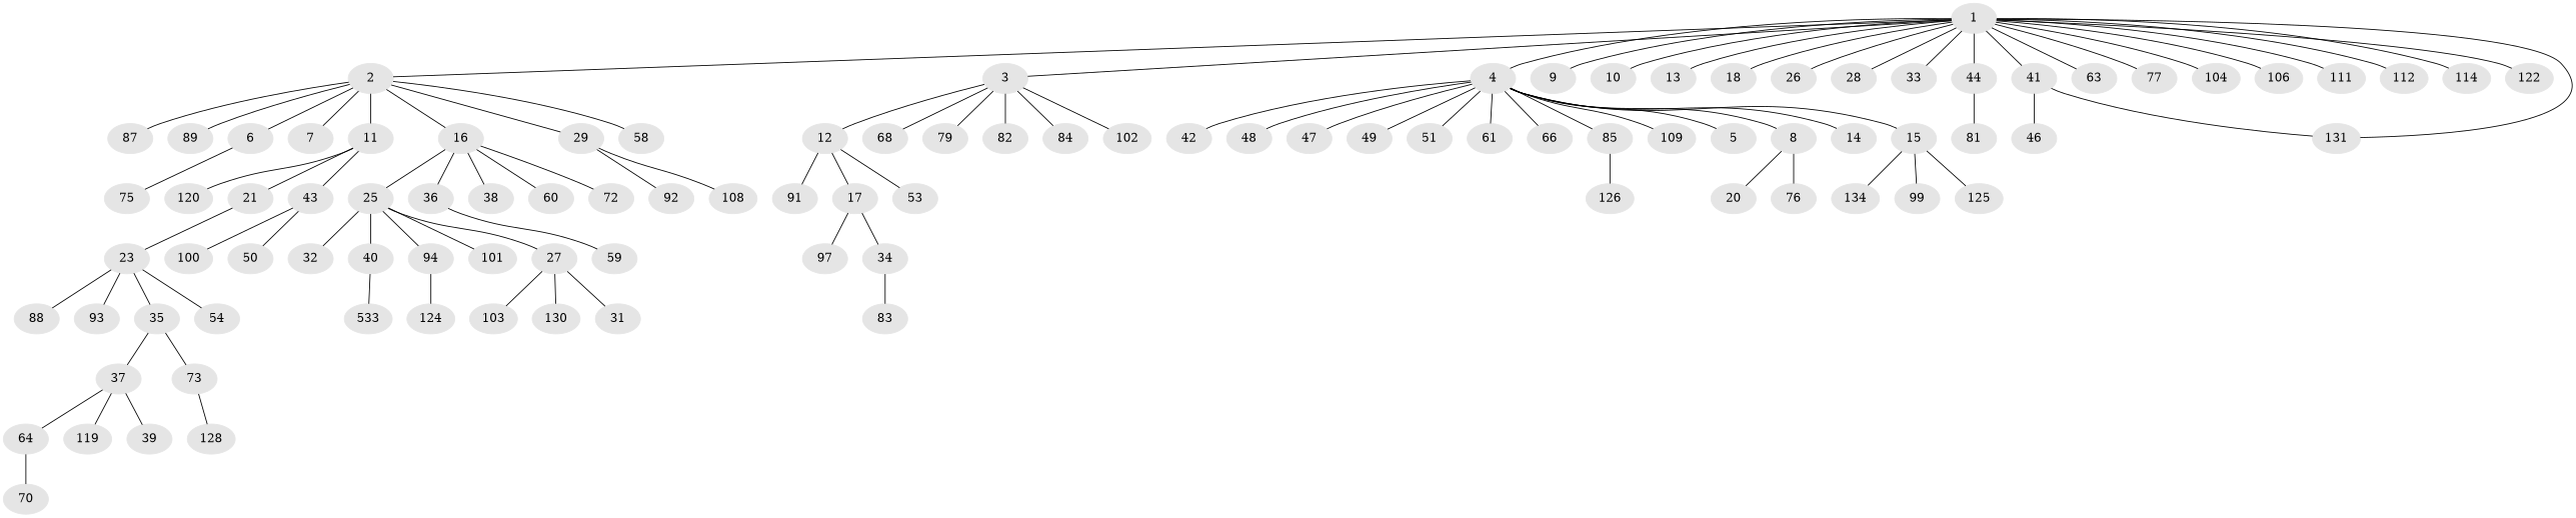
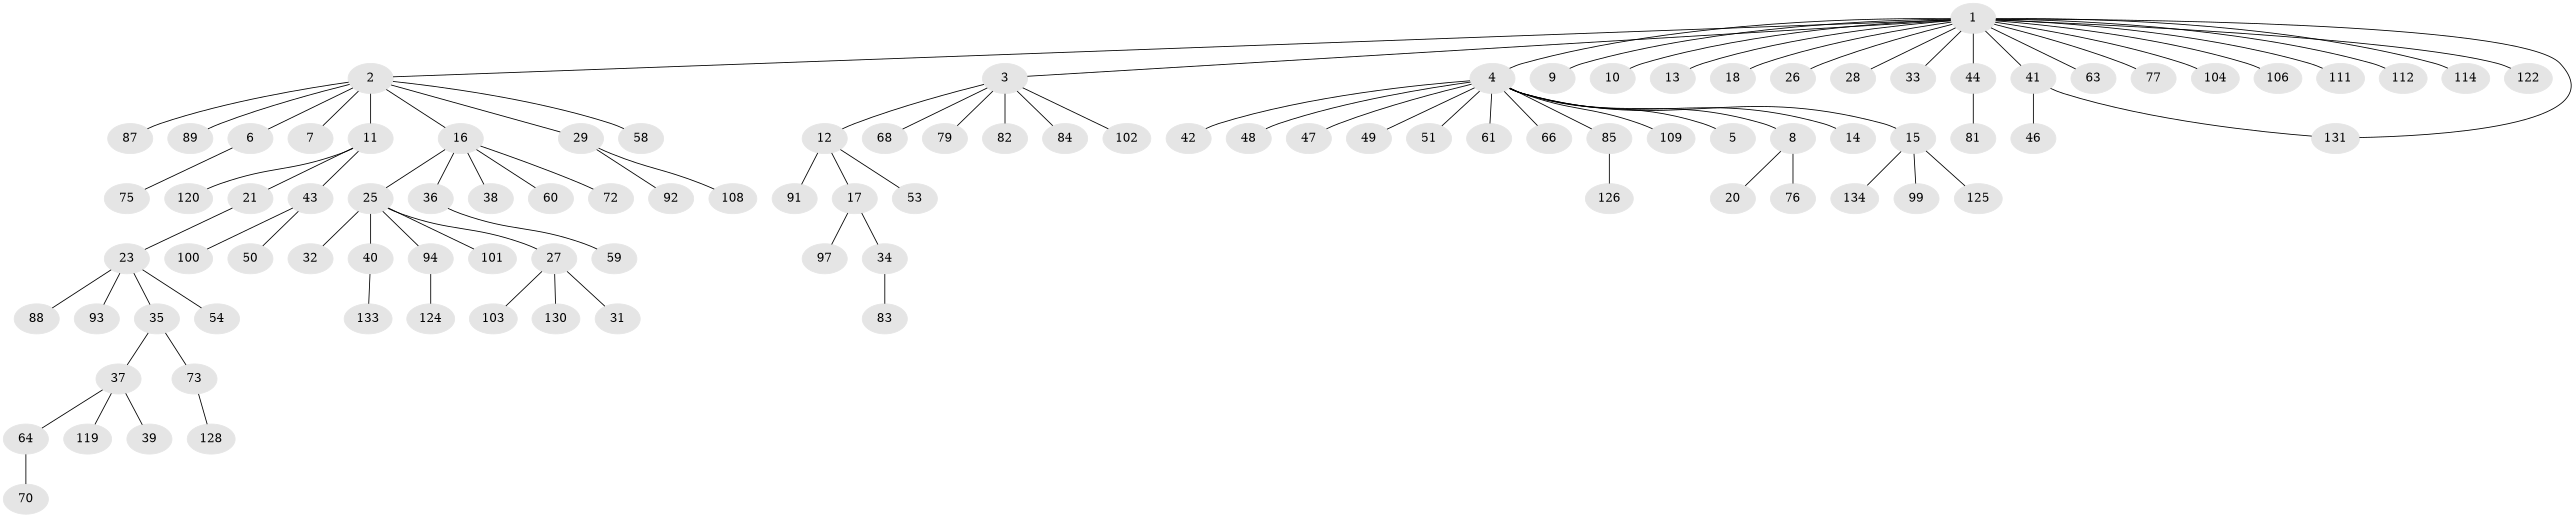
  graph {
    node [color=gray90 style=filled]
    1 [super="+57"]
    2 [super="+67"]
    3 [super="+78"]
    4 [super="+22"]
    9
    10
    13
    18
    26
    28 [super="+110"]
    33
    41 [super="+69"]
    44
    63
    77
    104 [super="+105"]
    106
    111
    112
    114
    122
    131 [super="+132"]
    6
    7 [super="+123"]
    11 [super="+129"]
    16 [super="+24"]
    29 [super="+135"]
    58
    87
    89
    12
    68 [super="+71"]
    79
    82
    84
    102
    5
    8
    14
    15 [super="+19"]
    42
    n42 [label=48]
    47
    49
    51
    61
    66
    85 [super="+117"]
    109
    46
    81
    75
    21
    43 [super="+62"]
    120
    25 [super="+95"]
    36 [super="+90"]
    38
    60 [super="+127"]
    72
    92 [super="+121"]
    108
    17 [super="+48"]
    53 [super="+96"]
    91
    20 [super="+55"]
    76
    99
    125
    134
    126
    23 [super="+30"]
    50
    100
    34 [super="+80"]
    97
    27 [super="+116"]
    32
    40 [super="+65"]
    94 [super="+118"]
    101 [super="+115"]
    59
    83 [super="+98"]
    35 [super="+52"]
    54
    88 [super="+107"]
    93
    37 [super="+56"]
    73 [super="+86"]
    31
    103
    130
-   133 [label=533]
+   133
    124
    39
    64 [super="+113"]
    119
    128
    70
    1 -- 2
    1 -- 3
    1 -- 4
    1 -- 9
    1 -- 10
    1 -- 13
    1 -- 18
    1 -- 26
    1 -- 28
    1 -- 33
    1 -- 41
    1 -- 44
    1 -- 63
    1 -- 77
    1 -- 104
    1 -- 106
    1 -- 111
    1 -- 112
    1 -- 114
    1 -- 122
    1 -- 131
    2 -- 6
    2 -- 7
    2 -- 11
    2 -- 16
    2 -- 29
    2 -- 58
    2 -- 87
    2 -- 89
    3 -- 12
    3 -- 68
    3 -- 79
    3 -- 82
    3 -- 84
    3 -- 102
    4 -- 5
    4 -- 8
    4 -- 14
    4 -- 15
    4 -- 42
    4 -- n42
    4 -- 47
    4 -- 49
    4 -- 51
    4 -- 61
    4 -- 66
    4 -- 85
    4 -- 109
    41 -- 131
    41 -- 46
    44 -- 81
    6 -- 75
    11 -- 21
    11 -- 43
    11 -- 120
    16 -- 25
    16 -- 36
    16 -- 38
    16 -- 60
    16 -- 72
    29 -- 92
    29 -- 108
    12 -- 17
    12 -- 53
    12 -- 91
    8 -- 20
    8 -- 76
    15 -- 99
    15 -- 125
    15 -- 134
    85 -- 126
    21 -- 23
    43 -- 50
    43 -- 100
    25 -- 27
    25 -- 32
    25 -- 40
    25 -- 94
    25 -- 101
    36 -- 59
    17 -- 34
    17 -- 97
    23 -- 35
    23 -- 54
    23 -- 88
    23 -- 93
    34 -- 83
    27 -- 31
    27 -- 103
    27 -- 130
    40 -- 133
    94 -- 124
    35 -- 37
    35 -- 73
    37 -- 39
    37 -- 64
    37 -- 119
    73 -- 128
    64 -- 70
  }
